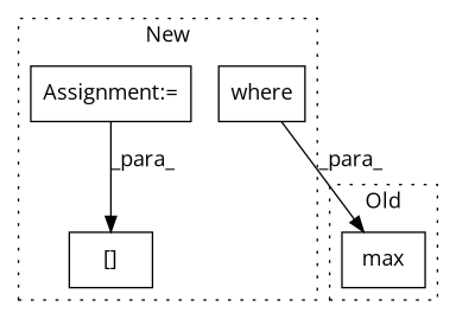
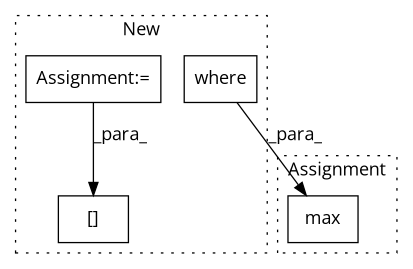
  digraph {
    fontname="Open Sans"
    node [a=32 fontname="Open Sans" shape=box]
    edge [fontname="Open Sans"]
    n1 [l="6,1" label=where s="4491,4506"]
    n2 [a=2 l="10,1" label="[]" s="4524,4541"]
    n3 [a=7 l=1 label="Assignment:=" s=4484]
    n4 [l="4,1" label=max s="5149,5161"]
    subgraph cluster_1 {
      label=New
      style=dotted
      n1
      n2
      n3
    }
    subgraph cluster_2 {
-     label=Old
+     label=Assignment
      style=dotted
      n4
    }
    n1 -> n4 [label=_para_]
    n3 -> n2 [label=_para_]
  }
